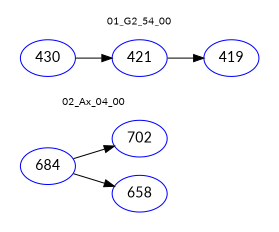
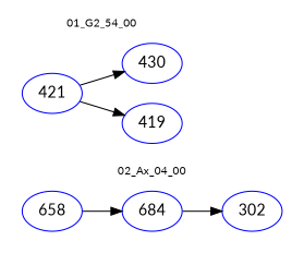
  digraph {
    fontname=Lato
    rankdir=LR
    node [color=blue fontname=Lato]
    edge [color=black fontname=Lato]
    n1 [label=684]
    n2 [label=658]
-   n3 [label=702]
+   n3 [label=302]
    n4 [label=421]
    n5 [label=419]
    n6 [label=430]
    subgraph cluster_1 {
      color=white
      fontsize=10
      label="02_Ax_04_00"
      n1
      n2
      n3
    }
    subgraph cluster_2 {
      color=white
      fontsize=10
      label="01_G2_54_00"
      n4
      n5
      n6
    }
-   n1 -> n2
+   n2 -> n1
    n1 -> n3
    n4 -> n5
-   n6 -> n4
+   n4 -> n6
  }
